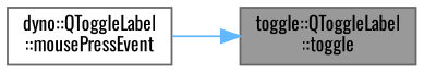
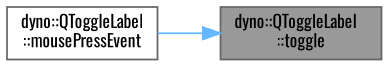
  digraph {
    rankdir=RL
    fontname=Oswald
    node [fontname=Oswald fontsize=10 shape=box style=filled]
-   n1 [color=gray40 fillcolor=grey60 fontcolor=black height=0.2 label="toggle::QToggleLabel\l::toggle" width=0.4]
+   n1 [color=gray40 fillcolor=grey60 fontcolor=black height=0.2 label="dyno::QToggleLabel\l::toggle" width=0.4]
    n2 [color=grey40 fillcolor=white height=0.2 label="dyno::QToggleLabel\l::mousePressEvent" width=0.4]
    n1 -> n2 [color=steelblue1 dir=back fontname=Oswald fontsize=10 labelfontname=Helvetica labelfontsize=10 style=solid]
  }
